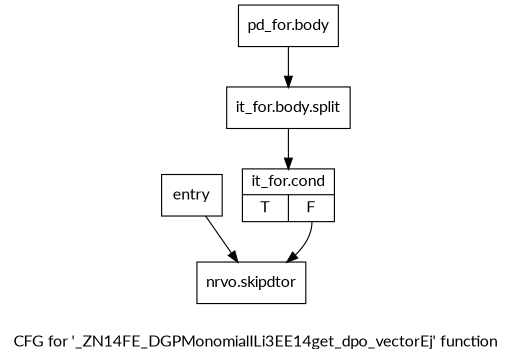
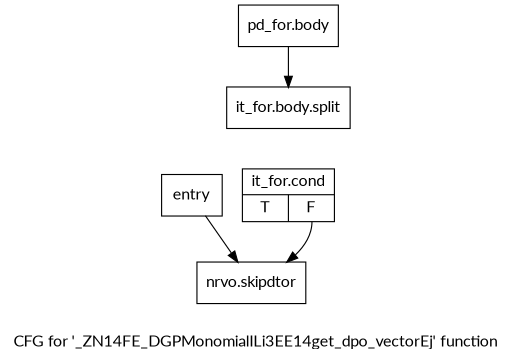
  digraph {
    fontname=Lato
    label="CFG for '_ZN14FE_DGPMonomialILi3EE14get_dpo_vectorEj' function"
    node [fontname=Lato shape=record]
    edge [fontname=Lato]
    n1 [label="{entry}"]
    n2 [label="{nrvo.skipdtor}"]
    n3 [label="{it_for.cond|{<s0>T|<s1>F}}"]
    n4 [label="{pd_for.body}"]
    n5 [label="{it_for.body.split}"]
    n1 -> n2
    n3 -> n2 [tailport=s1]
    n4 -> n5
-   n5 -> n3
  }
